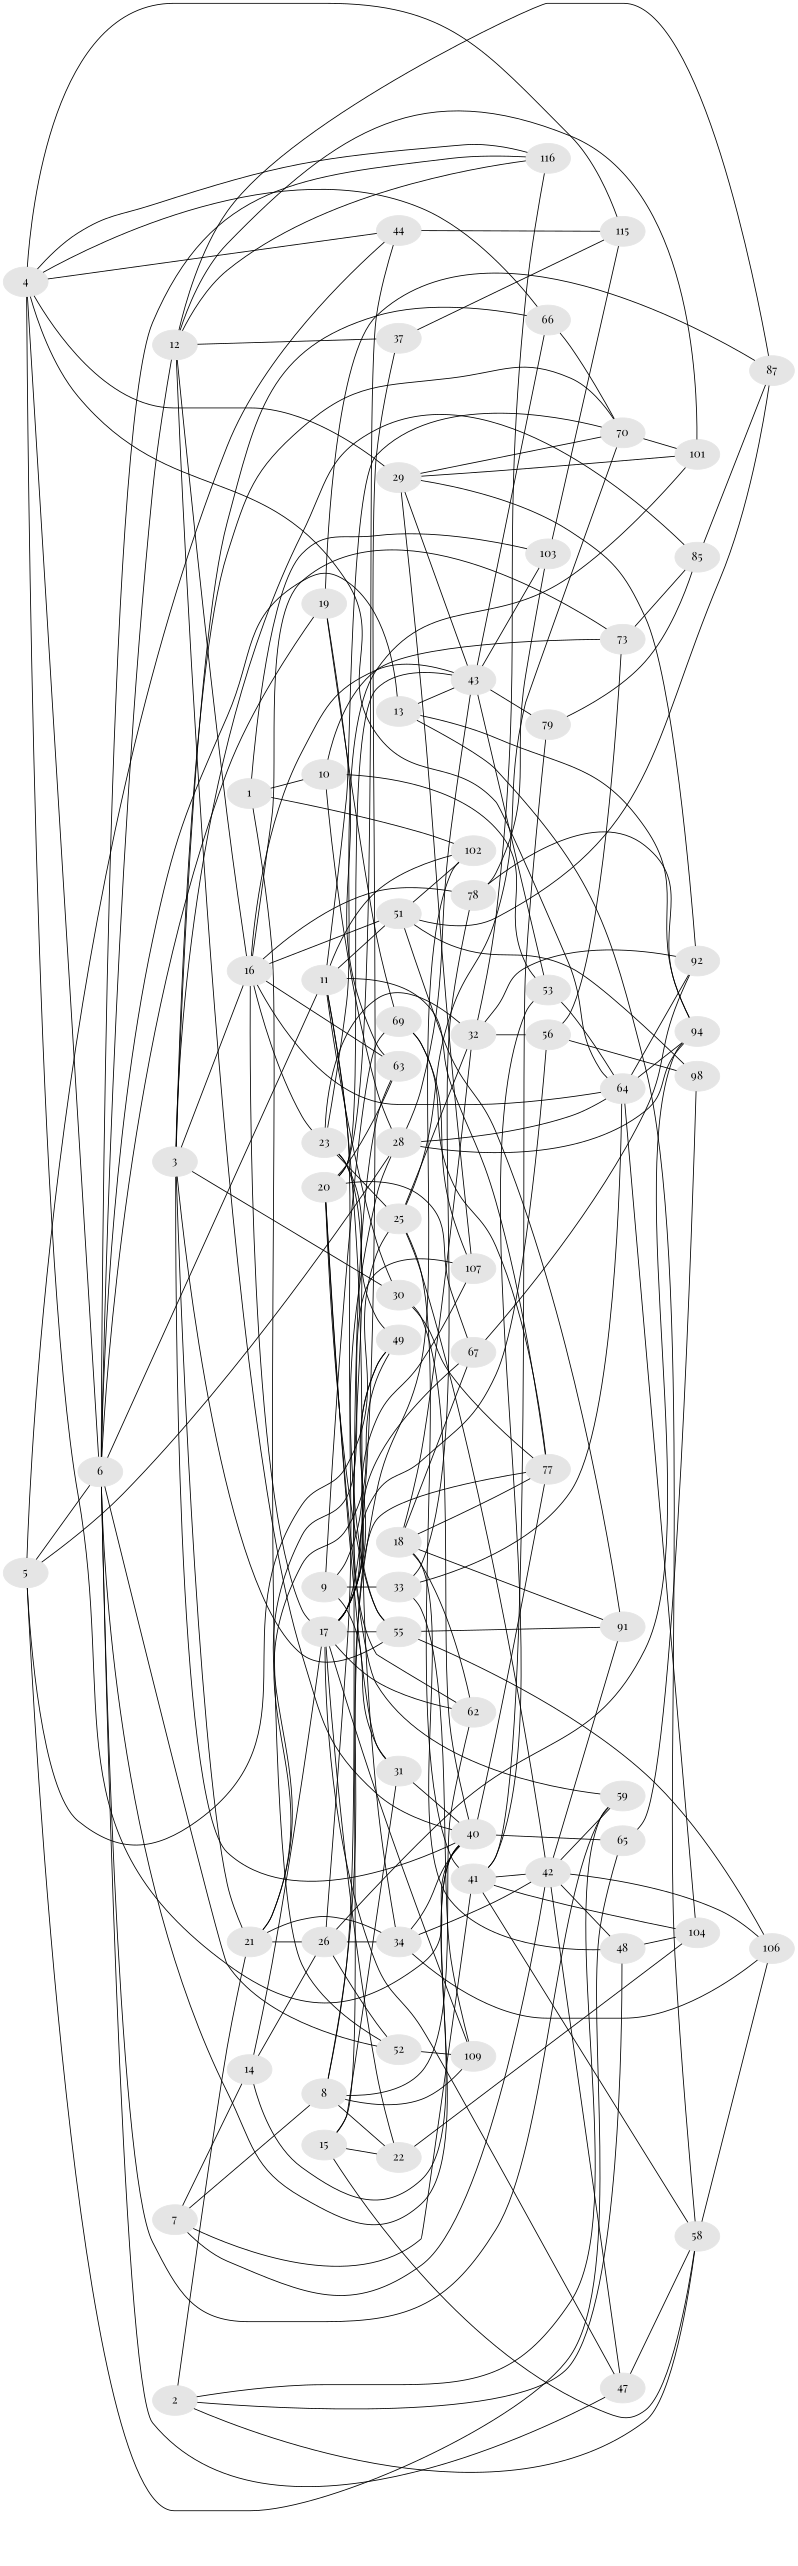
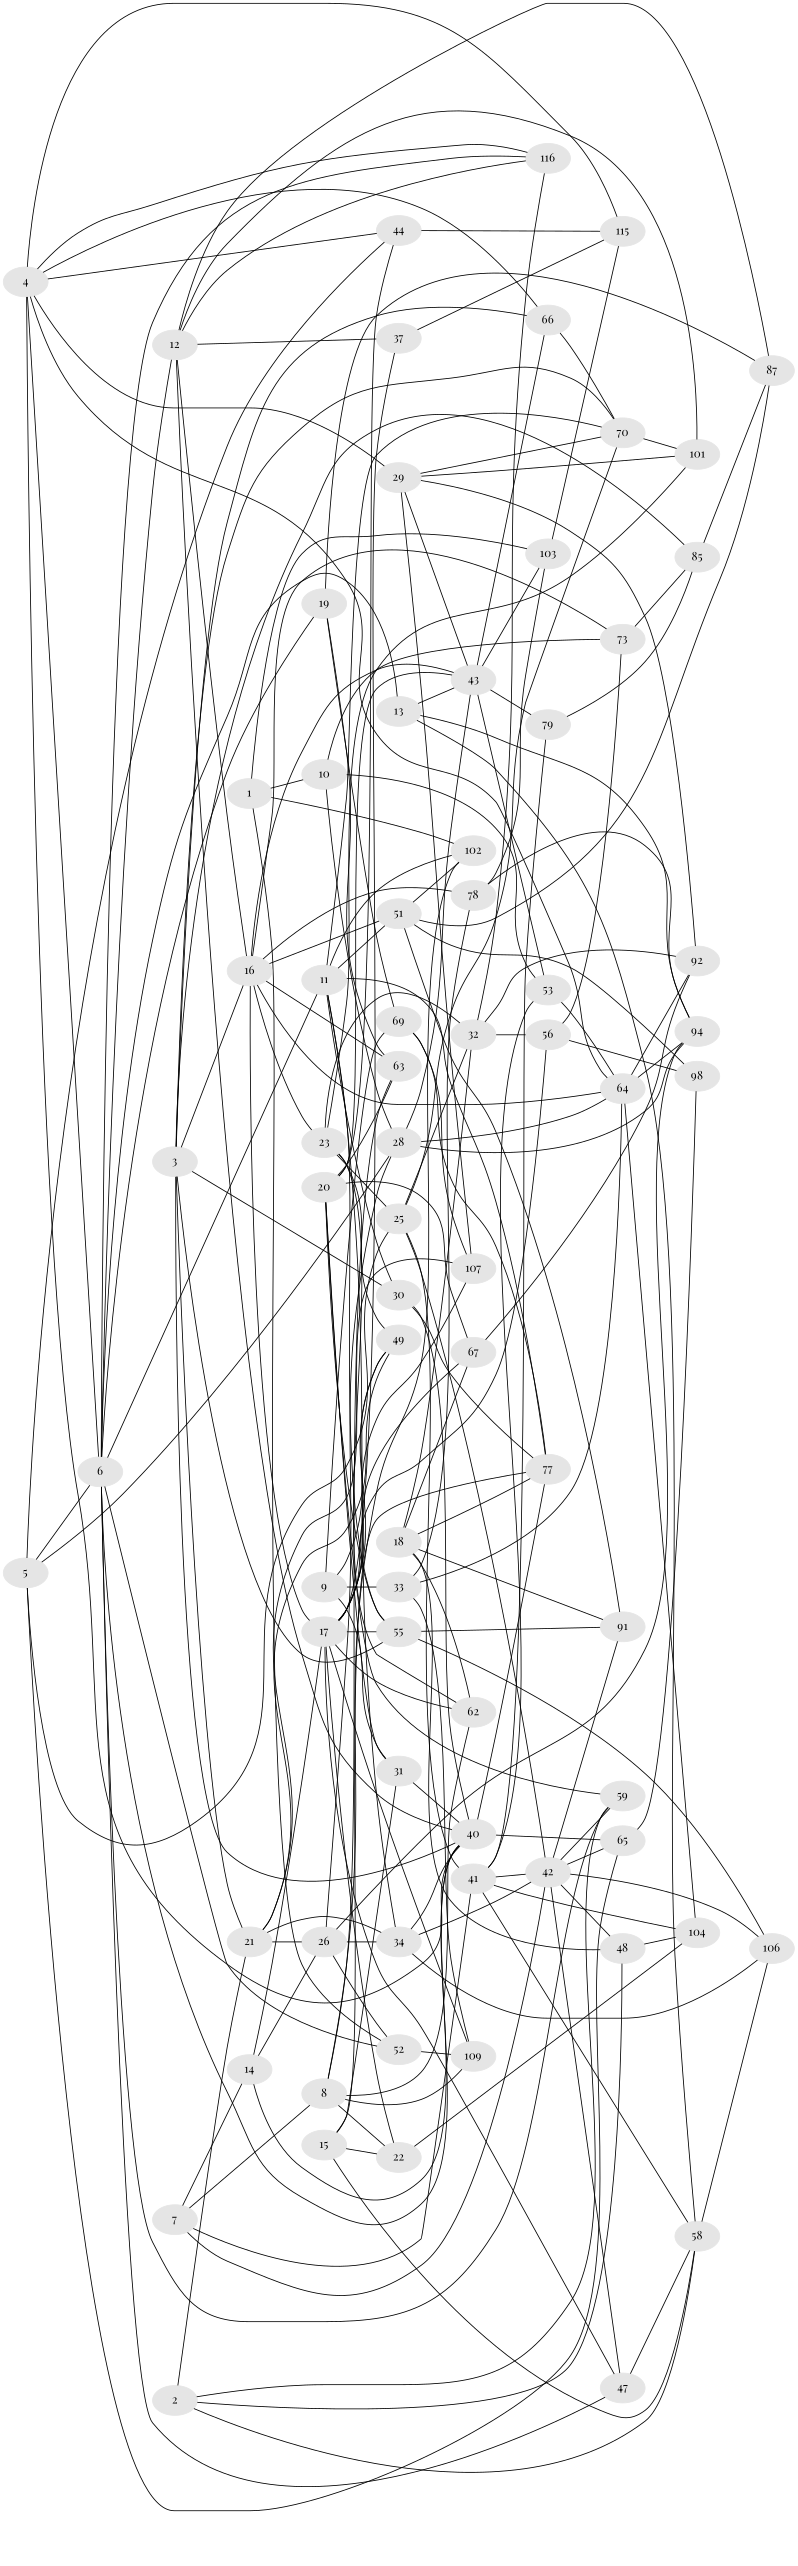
  graph {
    fontname="Playfair Display"
    rankdir=LR
    node [color=gray90 fontname="Playfair Display" style=filled]
    edge [fontname="Playfair Display"]
    1
    10
    52
    102
    103
    28 [super="+88"]
    53
    73
    109
    115
    21 [super="+36"]
    49
    34 [super="+61"]
    26 [super="+38"]
    107
    2
    48
    58 [super="+119"]
    59
    104
    106
    3 [super="+76+108"]
    16 [super="+86+60"]
    30
    40 [super="+68+50"]
    55 [super="+75"]
    66
    70 [super="+114"]
    85
    64 [super="+80"]
    63
    51 [super="+125"]
    43 [super="+74"]
    17 [super="+118+96"]
    23 [super="+117"]
    78
    77 [super="+112"]
    65
    91
    101
    87
    4 [super="+90+105"]
    6 [super="+111+35+24"]
    29 [super="+97"]
    44
    116
    11 [super="+95"]
    12 [super="+54"]
    13
    19
    47
    92
    94
    5 [super="+46"]
    25 [super="+120"]
    41 [super="+82"]
    42 [super="+81+121+57"]
    32 [super="+72"]
    98
    37
    69
    8 [super="+27"]
    22
    62
    7
    14
    79
    9
    31
    33
    56
    67
    15
    18 [super="+84"]
    20 [super="+45"]
    1 -- 10
    1 -- 52
    1 -- 102
    1 -- 103
    10 -- 28
    10 -- 53
    10 -- 73
    52 -- 109
    103 -- 115
    28 -- 64
    28 -- 43
    28 -- 94
    53 -- 64
    73 -- 85
    21 -- 49
    21 -- 34
    21 -- 26
    21 -- 107
    34 -- 106
    34 -- 40
    34 -- 42
    26 -- 52
    26 -- 28
    26 -- 34
    26 -- 94
    2 -- 21
    2 -- 48
    2 -- 58
    2 -- 59
    48 -- 104
    58 -- 106
    3 -- 21
    3 -- 16
    3 -- 30
    3 -- 40
    3 -- 55
    3 -- 66
    3 -- 70
    3 -- 85
    16 -- 73
    16 -- 64
    16 -- 63
    16 -- 51
    16 -- 43
    16 -- 17
    16 -- 23
    16 -- 78
    30 -- 40
    30 -- 77
    40 -- 77
    40 -- 65
    55 -- 106
    55 -- 91
    66 -- 70
    70 -- 101
    85 -- 87
    64 -- 104
    64 -- 92
    64 -- 94
    51 -- 102
    51 -- 91
    51 -- 87
    51 -- 98
    43 -- 103
    43 -- 53
    43 -- 66
    43 -- 79
    17 -- 109
    17 -- 49
    17 -- 107
    17 -- 55
    17 -- 47
    17 -- 37
    17 -- 22
    17 -- 62
    17 -- 56
    17 -- 67
    23 -- 49
    23 -- 101
    23 -- 25
    23 -- 32
    23 -- 62
    78 -- 103
    78 -- 94
    65 -- 98
    4 -- 115
    4 -- 40
    4 -- 66
    4 -- 64
    4 -- 6
    4 -- 29
    4 -- 44
    4 -- 116
    6 -- 52
    6 -- 59
    6 -- 40
    6 -- 116
    6 -- 11
    6 -- 12
    6 -- 13
    6 -- 19
    6 -- 47
    29 -- 107
    29 -- 70
    29 -- 43
    29 -- 101
    29 -- 92
    44 -- 115
    11 -- 102
    11 -- 34
    11 -- 30
    11 -- 55
    11 -- 70
    11 -- 51
    11 -- 77
    12 -- 16
    12 -- 40
    12 -- 101
    12 -- 87
    12 -- 116
    12 -- 37 [weight=2]
    13 -- 58
    13 -- 43
    13 -- 94
    19 -- 63
    19 -- 87
    19 -- 69
    47 -- 58
    5 -- 28
    5 -- 65
    5 -- 6 [weight=2]
    5 -- 44
    5 -- 25
    25 -- 70
    25 -- 41
    25 -- 42
    25 -- 32
    41 -- 53
    41 -- 58
    41 -- 104
    41 -- 42
    41 -- 79 [weight=2]
    42 -- 48
    42 -- 59
    42 -- 106
+   42 -- 65
    42 -- 91
    42 -- 47
    32 -- 116
    32 -- 92
    32 -- 56
    37 -- 115
    69 -- 107
    69 -- 77
    8 -- 102
    8 -- 109
    8 -- 63
    8 -- 22
    8 -- 62
    22 -- 104
    7 -- 41
    7 -- 42
    7 -- 8
    7 -- 14
    14 -- 26
    14 -- 40
    14 -- 17
    79 -- 85
    9 -- 49
    9 -- 69
    9 -- 31
    9 -- 33
    31 -- 40
    33 -- 109
    33 -- 64
    33 -- 78
    56 -- 73
    56 -- 98
    67 -- 92
    15 -- 58
    15 -- 77
    15 -- 22
    15 -- 31
    18 -- 48
    18 -- 77
    18 -- 91
    18 -- 32
    18 -- 62
    18 -- 67
    20 -- 59
    20 -- 55
    20 -- 63
    20 -- 43 [weight=2]
    20 -- 44
    20 -- 31
    20 -- 67
  }
